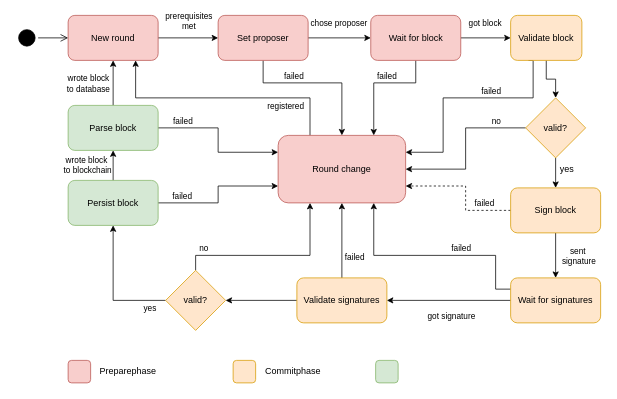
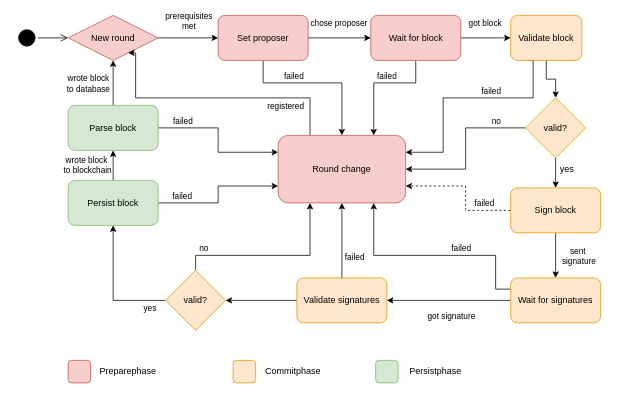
  <mxCell id="0" />
  <mxCell id="1" parent="0" />
  <mxCell id="2" style="edgeStyle=orthogonalEdgeStyle;rounded=0;orthogonalLoop=1;jettySize=auto;html=1;exitX=0.5;exitY=1;exitDx=0;exitDy=0;entryX=0.5;entryY=0;entryDx=0;entryDy=0;" parent="1" source="5" target="36" edge="1"><mxGeometry relative="1" as="geometry" /></mxCell>
  <mxCell id="3" style="edgeStyle=orthogonalEdgeStyle;rounded=0;orthogonalLoop=1;jettySize=auto;html=1;exitX=0.25;exitY=1;exitDx=0;exitDy=0;entryX=1;entryY=0.25;entryDx=0;entryDy=0;" parent="1" source="5" target="53" edge="1"><mxGeometry relative="1" as="geometry"><Array as="points"><mxPoint x="710" y="130" /><mxPoint x="590" y="130" /><mxPoint x="590" y="203" /></Array></mxGeometry></mxCell>
  <mxCell id="4" value="&#10;&#10;&lt;span style=&quot;color: rgb(0, 0, 0); font-family: helvetica; font-size: 11px; font-style: normal; font-weight: 400; letter-spacing: normal; text-align: center; text-indent: 0px; text-transform: none; word-spacing: 0px; background-color: rgb(255, 255, 255); display: inline; float: none;&quot;&gt;failed&lt;/span&gt;&#10;&#10;" style="edgeLabel;html=1;align=center;verticalAlign=middle;resizable=0;points=[];labelBackgroundColor=none;" parent="3" vertex="1" connectable="0"><mxGeometry x="-0.145" y="-2" relative="1" as="geometry"><mxPoint x="15" y="-8" as="offset" /></mxGeometry></mxCell>
  <mxCell id="5" value="Validate block" style="rounded=1;whiteSpace=wrap;html=1;fillColor=#ffe6cc;strokeColor=#d79b00;" parent="1" vertex="1"><mxGeometry x="680" y="20" width="95" height="60" as="geometry" /></mxCell>
  <mxCell id="6" style="edgeStyle=orthogonalEdgeStyle;rounded=0;orthogonalLoop=1;jettySize=auto;html=1;exitX=1;exitY=0.5;exitDx=0;exitDy=0;entryX=0;entryY=0.5;entryDx=0;entryDy=0;" parent="1" source="10" target="5" edge="1"><mxGeometry relative="1" as="geometry" /></mxCell>
  <mxCell id="7" value="got block" style="edgeLabel;html=1;align=center;verticalAlign=middle;resizable=0;points=[];labelBackgroundColor=none;" parent="6" vertex="1" connectable="0"><mxGeometry x="-0.181" y="-1" relative="1" as="geometry"><mxPoint x="5" y="-21" as="offset" /></mxGeometry></mxCell>
  <mxCell id="8" style="edgeStyle=orthogonalEdgeStyle;rounded=0;orthogonalLoop=1;jettySize=auto;html=1;exitX=0.5;exitY=1;exitDx=0;exitDy=0;entryX=0.75;entryY=0;entryDx=0;entryDy=0;" parent="1" source="10" target="53" edge="1"><mxGeometry relative="1" as="geometry"><Array as="points"><mxPoint x="554" y="110" /><mxPoint x="498" y="110" /></Array></mxGeometry></mxCell>
  <mxCell id="9" value="&#10;&#10;&lt;span style=&quot;color: rgb(0, 0, 0); font-family: helvetica; font-size: 11px; font-style: normal; font-weight: 400; letter-spacing: normal; text-align: center; text-indent: 0px; text-transform: none; word-spacing: 0px; background-color: rgb(255, 255, 255); display: inline; float: none;&quot;&gt;failed&lt;/span&gt;&#10;&#10;" style="edgeLabel;html=1;align=center;verticalAlign=middle;resizable=0;points=[];labelBackgroundColor=none;" parent="8" vertex="1" connectable="0"><mxGeometry x="-0.092" y="-2" relative="1" as="geometry"><mxPoint x="2" y="-8" as="offset" /></mxGeometry></mxCell>
  <mxCell id="10" value="Wait for block" style="rounded=1;whiteSpace=wrap;html=1;fillColor=#f8cecc;strokeColor=#b85450;" parent="1" vertex="1"><mxGeometry x="493.5" y="20" width="120" height="60" as="geometry" /></mxCell>
  <mxCell id="11" style="edgeStyle=orthogonalEdgeStyle;rounded=0;orthogonalLoop=1;jettySize=auto;html=1;exitX=1;exitY=0.5;exitDx=0;exitDy=0;entryX=0;entryY=0.5;entryDx=0;entryDy=0;" parent="1" source="13" target="18" edge="1"><mxGeometry relative="1" as="geometry" /></mxCell>
  <mxCell id="12" value="prerequisites &lt;br&gt;met" style="edgeLabel;html=1;align=center;verticalAlign=middle;resizable=0;points=[];" parent="11" vertex="1" connectable="0"><mxGeometry x="0.296" relative="1" as="geometry"><mxPoint x="-12" y="-23" as="offset" /></mxGeometry></mxCell>
- <mxCell id="13" value="New round" style="rounded=1;whiteSpace=wrap;html=1;fillColor=#f8cecc;strokeColor=#b85450;" parent="1" vertex="1"><mxGeometry x="90" y="20" width="120" height="60" as="geometry" /></mxCell>
+ <mxCell id="13" value="New round" style="rhombus;whiteSpace=wrap;html=1;fillColor=#f8cecc;strokeColor=#b85450;" parent="1" vertex="1"><mxGeometry x="90" y="20" width="120" height="60" as="geometry" /></mxCell>
  <mxCell id="14" style="edgeStyle=orthogonalEdgeStyle;rounded=0;orthogonalLoop=1;jettySize=auto;html=1;exitX=1;exitY=0.5;exitDx=0;exitDy=0;" parent="1" source="18" target="10" edge="1"><mxGeometry relative="1" as="geometry" /></mxCell>
  <mxCell id="15" value="chose proposer" style="edgeLabel;html=1;align=center;verticalAlign=middle;resizable=0;points=[];" parent="14" vertex="1" connectable="0"><mxGeometry x="0.174" relative="1" as="geometry"><mxPoint x="-9" y="-20" as="offset" /></mxGeometry></mxCell>
  <mxCell id="16" style="edgeStyle=orthogonalEdgeStyle;rounded=0;orthogonalLoop=1;jettySize=auto;html=1;exitX=0.5;exitY=1;exitDx=0;exitDy=0;entryX=0.5;entryY=0;entryDx=0;entryDy=0;" parent="1" source="18" target="53" edge="1"><mxGeometry relative="1" as="geometry"><Array as="points"><mxPoint x="350" y="110" /><mxPoint x="455" y="110" /></Array></mxGeometry></mxCell>
  <mxCell id="17" value="failed" style="edgeLabel;html=1;align=center;verticalAlign=middle;resizable=0;points=[];" parent="16" vertex="1" connectable="0"><mxGeometry x="-0.318" y="2" relative="1" as="geometry"><mxPoint y="-8" as="offset" /></mxGeometry></mxCell>
  <mxCell id="18" value="Set proposer" style="rounded=1;whiteSpace=wrap;html=1;fillColor=#f8cecc;strokeColor=#b85450;" parent="1" vertex="1"><mxGeometry x="290" y="20" width="120" height="60" as="geometry" /></mxCell>
  <mxCell id="19" style="edgeStyle=orthogonalEdgeStyle;rounded=0;orthogonalLoop=1;jettySize=auto;html=1;exitX=0.5;exitY=0;exitDx=0;exitDy=0;entryX=0.5;entryY=1;entryDx=0;entryDy=0;" parent="1" source="22" target="53" edge="1"><mxGeometry relative="1" as="geometry" /></mxCell>
  <mxCell id="20" value="&lt;br&gt;&lt;br&gt;&lt;span style=&quot;color: rgb(0, 0, 0); font-family: helvetica; font-size: 11px; font-style: normal; font-weight: 400; letter-spacing: normal; text-align: center; text-indent: 0px; text-transform: none; word-spacing: 0px; background-color: rgb(255, 255, 255); display: inline; float: none;&quot;&gt;failed&lt;/span&gt;&lt;br&gt;" style="edgeLabel;html=1;align=center;verticalAlign=middle;resizable=0;points=[];labelBackgroundColor=none;" parent="19" vertex="1" connectable="0"><mxGeometry x="-0.717" y="1" relative="1" as="geometry"><mxPoint x="17" y="-28" as="offset" /></mxGeometry></mxCell>
  <mxCell id="21" style="edgeStyle=orthogonalEdgeStyle;rounded=0;orthogonalLoop=1;jettySize=auto;html=1;exitX=0;exitY=0.5;exitDx=0;exitDy=0;entryX=1;entryY=0.5;entryDx=0;entryDy=0;" parent="1" source="22" target="41" edge="1"><mxGeometry relative="1" as="geometry" /></mxCell>
  <mxCell id="22" value="Validate signatures" style="rounded=1;whiteSpace=wrap;html=1;fillColor=#ffe6cc;strokeColor=#d79b00;" parent="1" vertex="1"><mxGeometry x="395" y="370" width="120" height="60" as="geometry" /></mxCell>
  <mxCell id="23" style="edgeStyle=orthogonalEdgeStyle;rounded=0;orthogonalLoop=1;jettySize=auto;html=1;exitX=0;exitY=0.5;exitDx=0;exitDy=0;entryX=1;entryY=0.5;entryDx=0;entryDy=0;" parent="1" source="27" target="22" edge="1"><mxGeometry relative="1" as="geometry" /></mxCell>
  <mxCell id="24" value="got signature" style="edgeLabel;html=1;align=center;verticalAlign=middle;resizable=0;points=[];labelBackgroundColor=none;" parent="23" vertex="1" connectable="0"><mxGeometry x="0.106" relative="1" as="geometry"><mxPoint x="11" y="20" as="offset" /></mxGeometry></mxCell>
  <mxCell id="25" style="edgeStyle=orthogonalEdgeStyle;rounded=0;orthogonalLoop=1;jettySize=auto;html=1;exitX=0;exitY=0.25;exitDx=0;exitDy=0;entryX=0.75;entryY=1;entryDx=0;entryDy=0;" parent="1" source="27" target="53" edge="1"><mxGeometry relative="1" as="geometry"><Array as="points"><mxPoint x="660" y="385" /><mxPoint x="660" y="340" /><mxPoint x="498" y="340" /></Array></mxGeometry></mxCell>
  <mxCell id="26" value="&#10;&#10;&lt;span style=&quot;color: rgb(0, 0, 0); font-family: helvetica; font-size: 11px; font-style: normal; font-weight: 400; letter-spacing: normal; text-align: center; text-indent: 0px; text-transform: none; word-spacing: 0px; background-color: rgb(255, 255, 255); display: inline; float: none;&quot;&gt;failed&lt;/span&gt;&#10;&#10;" style="edgeLabel;html=1;align=center;verticalAlign=middle;resizable=0;points=[];labelBackgroundColor=none;" parent="25" vertex="1" connectable="0"><mxGeometry x="-0.241" relative="1" as="geometry"><mxPoint x="1" y="-10" as="offset" /></mxGeometry></mxCell>
  <mxCell id="27" value="Wait for signatures" style="rounded=1;whiteSpace=wrap;html=1;fillColor=#ffe6cc;strokeColor=#d79b00;" parent="1" vertex="1"><mxGeometry x="680" y="370" width="120" height="60" as="geometry" /></mxCell>
  <mxCell id="28" style="edgeStyle=orthogonalEdgeStyle;rounded=0;orthogonalLoop=1;jettySize=auto;html=1;exitX=0.5;exitY=1;exitDx=0;exitDy=0;entryX=0.5;entryY=0;entryDx=0;entryDy=0;" parent="1" source="32" target="27" edge="1"><mxGeometry relative="1" as="geometry" /></mxCell>
  <mxCell id="29" value="sent&amp;nbsp;&lt;br&gt;signature" style="edgeLabel;html=1;align=center;verticalAlign=middle;resizable=0;points=[];labelBackgroundColor=none;" parent="28" vertex="1" connectable="0"><mxGeometry x="-0.271" y="1" relative="1" as="geometry"><mxPoint x="29" y="8" as="offset" /></mxGeometry></mxCell>
  <mxCell id="30" style="edgeStyle=orthogonalEdgeStyle;rounded=0;orthogonalLoop=1;jettySize=auto;html=1;exitX=0;exitY=0.5;exitDx=0;exitDy=0;entryX=1;entryY=0.75;entryDx=0;entryDy=0;dashed=1;" parent="1" source="32" target="53" edge="1"><mxGeometry relative="1" as="geometry"><Array as="points"><mxPoint x="620" y="280" /><mxPoint x="620" y="248" /></Array></mxGeometry></mxCell>
  <mxCell id="31" value="&#10;&#10;&lt;span style=&quot;color: rgb(0, 0, 0); font-family: helvetica; font-size: 11px; font-style: normal; font-weight: 400; letter-spacing: normal; text-align: center; text-indent: 0px; text-transform: none; word-spacing: 0px; background-color: rgb(255, 255, 255); display: inline; float: none;&quot;&gt;failed&lt;/span&gt;&#10;&#10;" style="edgeLabel;html=1;align=center;verticalAlign=middle;resizable=0;points=[];labelBackgroundColor=none;" parent="30" vertex="1" connectable="0"><mxGeometry x="-0.578" relative="1" as="geometry"><mxPoint y="-10" as="offset" /></mxGeometry></mxCell>
  <mxCell id="32" value="Sign block" style="rounded=1;whiteSpace=wrap;html=1;fillColor=#ffe6cc;strokeColor=#d79b00;" parent="1" vertex="1"><mxGeometry x="680" y="250" width="120" height="60" as="geometry" /></mxCell>
  <mxCell id="33" style="edgeStyle=orthogonalEdgeStyle;rounded=0;orthogonalLoop=1;jettySize=auto;html=1;exitX=0.5;exitY=1;exitDx=0;exitDy=0;entryX=0.5;entryY=0;entryDx=0;entryDy=0;" parent="1" source="36" target="32" edge="1"><mxGeometry relative="1" as="geometry" /></mxCell>
  <mxCell id="34" style="edgeStyle=orthogonalEdgeStyle;rounded=0;orthogonalLoop=1;jettySize=auto;html=1;exitX=0;exitY=0.5;exitDx=0;exitDy=0;entryX=1;entryY=0.5;entryDx=0;entryDy=0;" parent="1" source="36" target="53" edge="1"><mxGeometry relative="1" as="geometry" /></mxCell>
  <mxCell id="35" value="no" style="edgeLabel;html=1;align=center;verticalAlign=middle;resizable=0;points=[];labelBackgroundColor=none;" parent="34" vertex="1" connectable="0"><mxGeometry x="-0.725" relative="1" as="geometry"><mxPoint x="-10" y="-10" as="offset" /></mxGeometry></mxCell>
  <mxCell id="36" value="valid?" style="rhombus;whiteSpace=wrap;html=1;fillColor=#ffe6cc;strokeColor=#d79b00;" parent="1" vertex="1"><mxGeometry x="700" y="130" width="80" height="80" as="geometry" /></mxCell>
  <mxCell id="37" style="edgeStyle=orthogonalEdgeStyle;rounded=0;orthogonalLoop=1;jettySize=auto;html=1;exitX=0;exitY=0.5;exitDx=0;exitDy=0;entryX=0.5;entryY=1;entryDx=0;entryDy=0;" parent="1" source="41" target="46" edge="1"><mxGeometry relative="1" as="geometry"><Array as="points"><mxPoint x="150" y="400" /></Array></mxGeometry></mxCell>
  <mxCell id="38" value="yes" style="edgeLabel;html=1;align=center;verticalAlign=middle;resizable=0;points=[];labelBackgroundColor=none;" parent="37" vertex="1" connectable="0"><mxGeometry x="-0.637" relative="1" as="geometry"><mxPoint x="9" y="10" as="offset" /></mxGeometry></mxCell>
  <mxCell id="39" style="edgeStyle=orthogonalEdgeStyle;rounded=0;orthogonalLoop=1;jettySize=auto;html=1;exitX=0.5;exitY=0;exitDx=0;exitDy=0;entryX=0.25;entryY=1;entryDx=0;entryDy=0;" parent="1" source="41" target="53" edge="1"><mxGeometry relative="1" as="geometry"><Array as="points"><mxPoint x="260" y="340" /><mxPoint x="413" y="340" /></Array></mxGeometry></mxCell>
  <mxCell id="40" value="no" style="edgeLabel;html=1;align=center;verticalAlign=middle;resizable=0;points=[];labelBackgroundColor=none;" parent="39" vertex="1" connectable="0"><mxGeometry x="-0.636" y="2" relative="1" as="geometry"><mxPoint x="-14" y="-8" as="offset" /></mxGeometry></mxCell>
  <mxCell id="41" value="valid?" style="rhombus;whiteSpace=wrap;html=1;fillColor=#ffe6cc;strokeColor=#d79b00;" parent="1" vertex="1"><mxGeometry x="220" y="360" width="80" height="80" as="geometry" /></mxCell>
  <mxCell id="42" style="edgeStyle=orthogonalEdgeStyle;rounded=0;orthogonalLoop=1;jettySize=auto;html=1;exitX=0.5;exitY=0;exitDx=0;exitDy=0;entryX=0.5;entryY=1;entryDx=0;entryDy=0;" parent="1" source="46" target="51" edge="1"><mxGeometry relative="1" as="geometry" /></mxCell>
  <mxCell id="43" value="wrote block&amp;nbsp;&lt;br&gt;to blockchain" style="edgeLabel;html=1;align=center;verticalAlign=middle;resizable=0;points=[];labelBackgroundColor=none;" parent="42" vertex="1" connectable="0"><mxGeometry x="-0.229" y="2" relative="1" as="geometry"><mxPoint x="-33" y="-6" as="offset" /></mxGeometry></mxCell>
  <mxCell id="44" style="edgeStyle=orthogonalEdgeStyle;rounded=0;orthogonalLoop=1;jettySize=auto;html=1;exitX=1;exitY=0.5;exitDx=0;exitDy=0;entryX=0;entryY=0.75;entryDx=0;entryDy=0;" parent="1" source="46" target="53" edge="1"><mxGeometry relative="1" as="geometry" /></mxCell>
  <mxCell id="45" value="&#10;&#10;&lt;span style=&quot;color: rgb(0, 0, 0); font-family: helvetica; font-size: 11px; font-style: normal; font-weight: 400; letter-spacing: normal; text-align: center; text-indent: 0px; text-transform: none; word-spacing: 0px; background-color: rgb(255, 255, 255); display: inline; float: none;&quot;&gt;failed&lt;/span&gt;&#10;&#10;" style="edgeLabel;html=1;align=center;verticalAlign=middle;resizable=0;points=[];labelBackgroundColor=none;" parent="44" vertex="1" connectable="0"><mxGeometry x="-0.657" y="1" relative="1" as="geometry"><mxPoint y="-9" as="offset" /></mxGeometry></mxCell>
  <mxCell id="46" value="Persist block" style="rounded=1;whiteSpace=wrap;html=1;fillColor=#d5e8d4;strokeColor=#82b366;" parent="1" vertex="1"><mxGeometry x="90" y="240" width="120" height="60" as="geometry" /></mxCell>
  <mxCell id="47" style="edgeStyle=orthogonalEdgeStyle;rounded=0;orthogonalLoop=1;jettySize=auto;html=1;exitX=0.5;exitY=0;exitDx=0;exitDy=0;entryX=0.5;entryY=1;entryDx=0;entryDy=0;" parent="1" source="51" target="13" edge="1"><mxGeometry relative="1" as="geometry" /></mxCell>
  <mxCell id="48" value="wrote block&lt;br&gt;to database" style="edgeLabel;html=1;align=center;verticalAlign=middle;resizable=0;points=[];labelBackgroundColor=none;" parent="47" vertex="1" connectable="0"><mxGeometry x="-0.309" y="1" relative="1" as="geometry"><mxPoint x="-33" y="-9" as="offset" /></mxGeometry></mxCell>
  <mxCell id="49" style="edgeStyle=orthogonalEdgeStyle;rounded=0;orthogonalLoop=1;jettySize=auto;html=1;exitX=1;exitY=0.5;exitDx=0;exitDy=0;entryX=0;entryY=0.25;entryDx=0;entryDy=0;" parent="1" source="51" target="53" edge="1"><mxGeometry relative="1" as="geometry" /></mxCell>
  <mxCell id="50" value="&#10;&#10;&lt;span style=&quot;color: rgb(0, 0, 0); font-family: helvetica; font-size: 11px; font-style: normal; font-weight: 400; letter-spacing: normal; text-align: center; text-indent: 0px; text-transform: none; word-spacing: 0px; background-color: rgb(255, 255, 255); display: inline; float: none;&quot;&gt;failed&lt;/span&gt;&#10;&#10;" style="edgeLabel;html=1;align=center;verticalAlign=middle;resizable=0;points=[];labelBackgroundColor=none;" parent="49" vertex="1" connectable="0"><mxGeometry x="-0.663" relative="1" as="geometry"><mxPoint y="-10" as="offset" /></mxGeometry></mxCell>
  <mxCell id="51" value="Parse block" style="rounded=1;whiteSpace=wrap;html=1;fillColor=#d5e8d4;strokeColor=#82b366;" parent="1" vertex="1"><mxGeometry x="90" y="140" width="120" height="60" as="geometry" /></mxCell>
  <mxCell id="52" style="edgeStyle=orthogonalEdgeStyle;rounded=0;orthogonalLoop=1;jettySize=auto;html=1;exitX=0.25;exitY=0;exitDx=0;exitDy=0;entryX=0.75;entryY=1;entryDx=0;entryDy=0;" parent="1" source="53" target="13" edge="1"><mxGeometry relative="1" as="geometry"><Array as="points"><mxPoint x="413" y="130" /><mxPoint x="180" y="130" /></Array></mxGeometry></mxCell>
  <mxCell id="53" value="Round change" style="rounded=1;whiteSpace=wrap;html=1;fillColor=#f8cecc;strokeColor=#b85450;" parent="1" vertex="1"><mxGeometry x="370" y="180" width="170" height="90" as="geometry" /></mxCell>
  <mxCell id="54" value="" style="rounded=1;whiteSpace=wrap;html=1;fillColor=#f8cecc;strokeColor=#b85450;" parent="1" vertex="1"><mxGeometry x="90" y="480" width="30" height="30" as="geometry" /></mxCell>
  <mxCell id="55" value="" style="rounded=1;whiteSpace=wrap;html=1;fillColor=#ffe6cc;strokeColor=#d79b00;" parent="1" vertex="1"><mxGeometry x="310" y="480" width="30" height="30" as="geometry" /></mxCell>
  <mxCell id="56" value="Preparephase" style="text;html=1;strokeColor=none;fillColor=none;align=center;verticalAlign=middle;whiteSpace=wrap;rounded=0;" parent="1" vertex="1"><mxGeometry x="150" y="485" width="40" height="20" as="geometry" /></mxCell>
  <mxCell id="57" value="Commitphase" style="text;html=1;strokeColor=none;fillColor=none;align=center;verticalAlign=middle;whiteSpace=wrap;rounded=0;" parent="1" vertex="1"><mxGeometry x="370" y="485" width="40" height="20" as="geometry" /></mxCell>
+ <mxCell id="58" value="Persistphase" style="text;html=1;strokeColor=none;fillColor=none;align=center;verticalAlign=middle;whiteSpace=wrap;rounded=0;" parent="1" vertex="1"><mxGeometry x="560" y="485" width="40" height="20" as="geometry" /></mxCell>
  <mxCell id="59" value="" style="rounded=1;whiteSpace=wrap;html=1;fillColor=#d5e8d4;strokeColor=#82b366;" parent="1" vertex="1"><mxGeometry x="500" y="480" width="30" height="30" as="geometry" /></mxCell>
  <mxCell id="60" value="yes" style="text;html=1;align=center;verticalAlign=middle;resizable=0;points=[];autosize=1;strokeColor=none;" parent="1" vertex="1"><mxGeometry x="740" y="215" width="30" height="20" as="geometry" /></mxCell>
  <mxCell id="61" value="" style="ellipse;html=1;shape=startState;fillColor=#000000;labelBackgroundColor=none;" parent="1" vertex="1"><mxGeometry x="20" y="35" width="30" height="30" as="geometry" /></mxCell>
  <mxCell id="62" value="" style="edgeStyle=orthogonalEdgeStyle;html=1;verticalAlign=bottom;endArrow=open;endSize=8;entryX=0;entryY=0.5;entryDx=0;entryDy=0;" parent="1" source="61" target="13" edge="1"><mxGeometry relative="1" as="geometry"><mxPoint x="35" y="125" as="targetPoint" /></mxGeometry></mxCell>
  <mxCell id="63" value="registered" style="edgeLabel;html=1;align=center;verticalAlign=middle;resizable=0;points=[];labelBackgroundColor=none;" parent="1" vertex="1" connectable="0"><mxGeometry x="379.998" y="140" as="geometry" /></mxCell>
